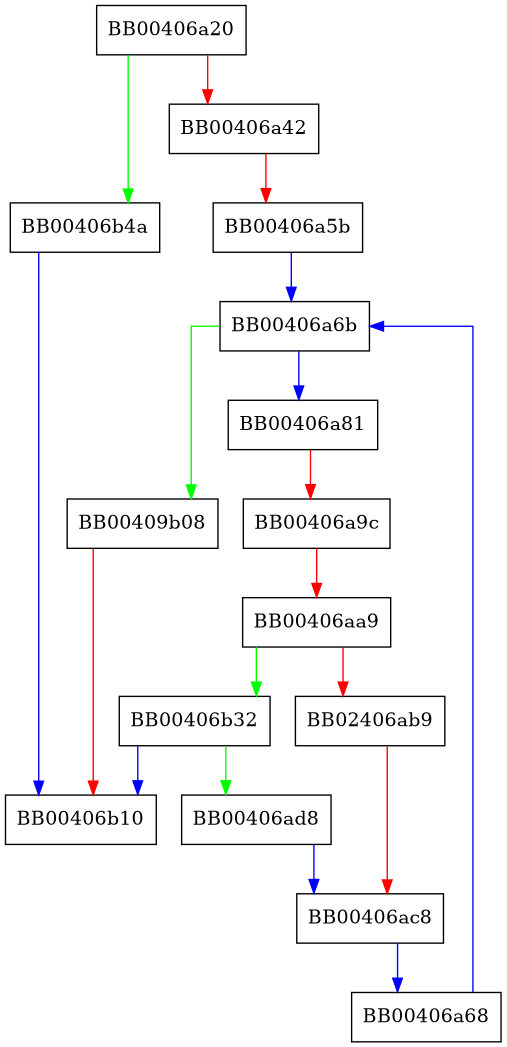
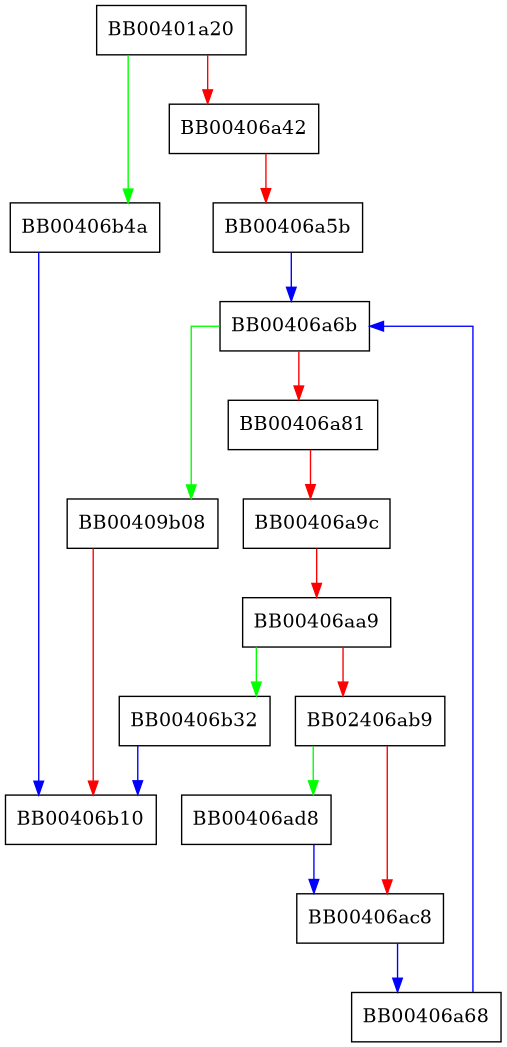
  digraph {
    splines=ortho
    node [shape=box]
    edge [color=red]
-   BB00406a20
+   BB00406a20 [label=BB00401a20]
    BB00406b4a
    BB00406a42
    BB00406b10
    BB00406a5b
    BB00406a6b
    n7 [label=BB00409b08]
    BB00406a81
    BB00406a9c
    BB00406a68
    BB00406aa9
    BB00406b32
    n13 [label=BB02406ab9]
    BB00406ad8
    BB00406ac8
    BB00406a20 -> BB00406b4a [color=green]
    BB00406a20 -> BB00406a42
    BB00406b4a -> BB00406b10 [color=blue]
    BB00406a42 -> BB00406a5b
    BB00406a5b -> BB00406a6b [color=blue]
    BB00406a6b -> n7 [color=green]
-   BB00406a6b -> BB00406a81 [color=blue]
+   BB00406a6b -> BB00406a81
    n7 -> BB00406b10
    BB00406a81 -> BB00406a9c
    BB00406a9c -> BB00406aa9
    BB00406a68 -> BB00406a6b [color=blue]
    BB00406aa9 -> BB00406b32 [color=green]
    BB00406aa9 -> n13
    BB00406b32 -> BB00406b10 [color=blue]
-   BB00406b32 -> BB00406ad8 [color=green]
+   n13 -> BB00406ad8 [color=green]
    n13 -> BB00406ac8
    BB00406ad8 -> BB00406ac8 [color=blue]
    BB00406ac8 -> BB00406a68 [color=blue]
  }
